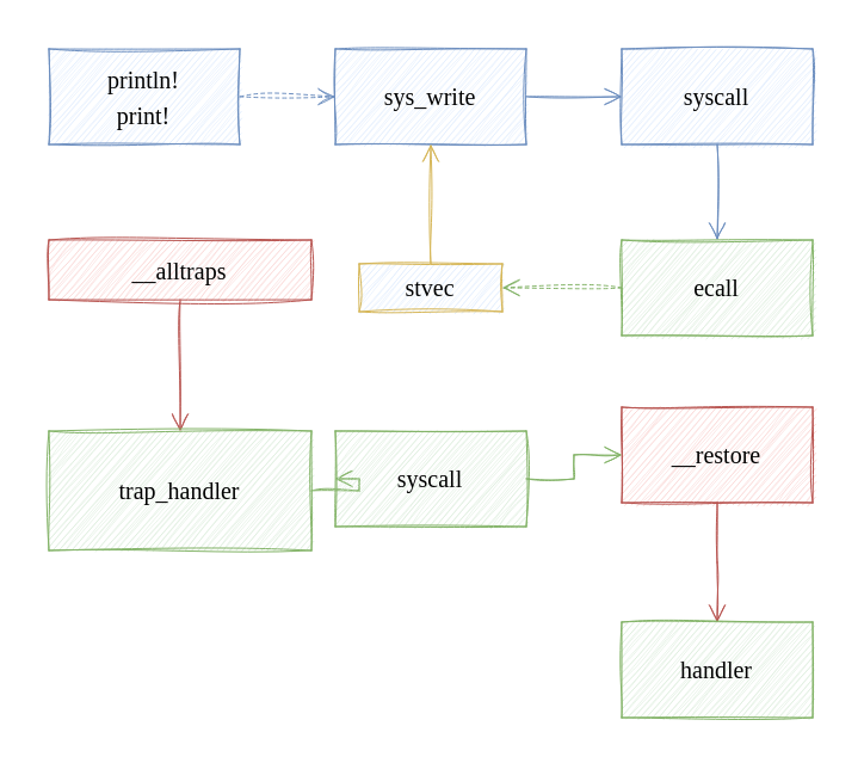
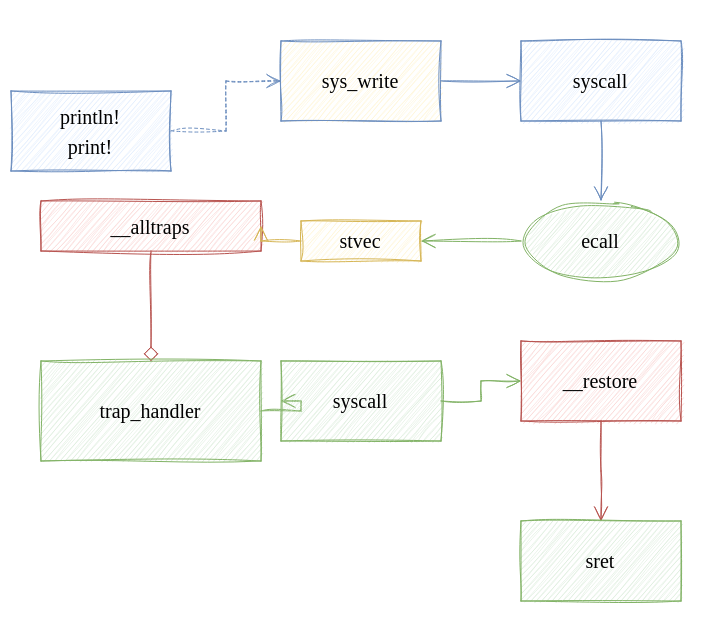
  <mxCell id="0" />
  <mxCell id="1" parent="0" />
  <mxCell id="2" style="edgeStyle=orthogonalEdgeStyle;rounded=0;orthogonalLoop=1;jettySize=auto;html=1;entryX=0;entryY=0.5;entryDx=0;entryDy=0;fontFamily=Hack Nerd Font;sketch=1;endArrow=open;endFill=0;fillColor=#dae8fc;strokeColor=#6c8ebf;strokeWidth=0.5;dashed=1;" edge="1" parent="1" source="3" target="5"><mxGeometry relative="1" as="geometry" /></mxCell>
- <mxCell id="3" value="&lt;font style=&quot;font-size: 10px;&quot; face=&quot;Hack Nerd Font&quot;&gt;println!&lt;br&gt;print!&lt;br&gt;&lt;/font&gt;" style="rounded=0;whiteSpace=wrap;html=1;sketch=1;fillColor=#dae8fc;strokeColor=#6c8ebf;strokeWidth=0.5;" vertex="1" parent="1"><mxGeometry x="20" y="20" width="80" height="40" as="geometry" /></mxCell>
+ <mxCell id="3" value="&lt;font style=&quot;font-size: 10px;&quot; face=&quot;Hack Nerd Font&quot;&gt;println!&lt;br&gt;print!&lt;br&gt;&lt;/font&gt;" style="rounded=0;whiteSpace=wrap;html=1;sketch=1;fillColor=#dae8fc;strokeColor=#6c8ebf;strokeWidth=0.5;" vertex="1" parent="1"><mxGeometry x="5" y="45" width="80" height="40" as="geometry" /></mxCell>
  <mxCell id="4" style="edgeStyle=orthogonalEdgeStyle;rounded=0;sketch=1;orthogonalLoop=1;jettySize=auto;html=1;exitX=1;exitY=0.5;exitDx=0;exitDy=0;entryX=0;entryY=0.5;entryDx=0;entryDy=0;strokeWidth=0.5;fontFamily=Hack Nerd Font;fontSize=10;endArrow=open;endFill=0;fillColor=#dae8fc;strokeColor=#6c8ebf;" edge="1" parent="1" source="5" target="7"><mxGeometry relative="1" as="geometry" /></mxCell>
- <mxCell id="5" value="&lt;font style=&quot;font-size: 10px;&quot;&gt;sys_write&lt;/font&gt;" style="rounded=0;whiteSpace=wrap;html=1;sketch=1;strokeWidth=0.5;fontFamily=Hack Nerd Font;fillColor=#dae8fc;strokeColor=#6c8ebf;" vertex="1" parent="1"><mxGeometry x="140" y="20" width="80" height="40" as="geometry" /></mxCell>
+ <mxCell id="5" value="&lt;font style=&quot;font-size: 10px;&quot;&gt;sys_write&lt;/font&gt;" style="rounded=0;whiteSpace=wrap;html=1;sketch=1;strokeWidth=0.5;fontFamily=Hack Nerd Font;fillColor=#fff2cc;strokeColor=#6c8ebf;" vertex="1" parent="1"><mxGeometry x="140" y="20" width="80" height="40" as="geometry" /></mxCell>
  <mxCell id="6" style="edgeStyle=orthogonalEdgeStyle;rounded=0;sketch=1;orthogonalLoop=1;jettySize=auto;html=1;entryX=0.5;entryY=0;entryDx=0;entryDy=0;strokeWidth=0.5;fontFamily=Hack Nerd Font;fontSize=10;endArrow=open;endFill=0;fillColor=#dae8fc;strokeColor=#6c8ebf;" edge="1" parent="1" source="7" target="11"><mxGeometry relative="1" as="geometry" /></mxCell>
  <mxCell id="7" value="&lt;font style=&quot;font-size: 10px;&quot;&gt;syscall&lt;/font&gt;" style="rounded=0;whiteSpace=wrap;html=1;sketch=1;strokeWidth=0.5;fontFamily=Hack Nerd Font;fillColor=#dae8fc;strokeColor=#6c8ebf;" vertex="1" parent="1"><mxGeometry x="260" y="20" width="80" height="40" as="geometry" /></mxCell>
- <mxCell id="8" style="edgeStyle=orthogonalEdgeStyle;rounded=0;sketch=1;orthogonalLoop=1;jettySize=auto;html=1;entryX=0.5;entryY=0;entryDx=0;entryDy=0;strokeWidth=0.5;fontFamily=Hack Nerd Font;fontSize=10;endArrow=open;endFill=0;fillColor=#f8cecc;strokeColor=#b85450;" edge="1" parent="1" source="9" target="15"><mxGeometry relative="1" as="geometry" /></mxCell>
+ <mxCell id="8" style="edgeStyle=orthogonalEdgeStyle;rounded=0;sketch=1;orthogonalLoop=1;jettySize=auto;html=1;entryX=0.5;entryY=0;entryDx=0;entryDy=0;strokeWidth=0.5;fontFamily=Hack Nerd Font;fontSize=10;endArrow=diamond;endFill=0;fillColor=#f8cecc;strokeColor=#b85450;" edge="1" parent="1" source="9" target="15"><mxGeometry relative="1" as="geometry" /></mxCell>
  <mxCell id="9" value="&lt;font style=&quot;font-size: 10px;&quot;&gt;__alltraps&lt;/font&gt;" style="rounded=0;whiteSpace=wrap;html=1;sketch=1;strokeWidth=0.5;fontFamily=Hack Nerd Font;fillColor=#f8cecc;strokeColor=#b85450;" vertex="1" parent="1"><mxGeometry x="20" y="100" width="110" height="25" as="geometry" /></mxCell>
- <mxCell id="10" style="edgeStyle=orthogonalEdgeStyle;rounded=0;sketch=1;orthogonalLoop=1;jettySize=auto;html=1;exitX=0;exitY=0.5;exitDx=0;exitDy=0;entryX=1;entryY=0.5;entryDx=0;entryDy=0;strokeWidth=0.5;fontFamily=Hack Nerd Font;fontSize=10;endArrow=open;endFill=0;fillColor=#d5e8d4;strokeColor=#82b366;dashed=1;" edge="1" parent="1" source="11" target="13"><mxGeometry relative="1" as="geometry" /></mxCell>
- <mxCell id="11" value="&lt;font style=&quot;font-size: 10px;&quot;&gt;ecall&lt;/font&gt;" style="rounded=0;whiteSpace=wrap;html=1;sketch=1;strokeWidth=0.5;fontFamily=Hack Nerd Font;fillColor=#d5e8d4;strokeColor=#82b366;" vertex="1" parent="1"><mxGeometry x="260" y="100" width="80" height="40" as="geometry" /></mxCell>
- <mxCell id="12" style="edgeStyle=orthogonalEdgeStyle;rounded=0;sketch=1;orthogonalLoop=1;jettySize=auto;html=1;strokeWidth=0.5;fontFamily=Hack Nerd Font;fontSize=10;endArrow=open;endFill=0;fillColor=#fff2cc;strokeColor=#d6b656;" edge="1" parent="1" source="13" target="5"><mxGeometry relative="1" as="geometry" /></mxCell>
- <mxCell id="13" value="&lt;font style=&quot;font-size: 10px;&quot;&gt;stvec&lt;/font&gt;" style="rounded=0;whiteSpace=wrap;html=1;sketch=1;strokeWidth=0.5;fontFamily=Hack Nerd Font;fillColor=#dae8fc;strokeColor=#d6b656;" vertex="1" parent="1"><mxGeometry x="150" y="110" width="60" height="20" as="geometry" /></mxCell>
+ <mxCell id="10" style="edgeStyle=orthogonalEdgeStyle;rounded=0;sketch=1;orthogonalLoop=1;jettySize=auto;html=1;exitX=0;exitY=0.5;exitDx=0;exitDy=0;entryX=1;entryY=0.5;entryDx=0;entryDy=0;strokeWidth=0.5;fontFamily=Hack Nerd Font;fontSize=10;endArrow=open;endFill=0;fillColor=#d5e8d4;strokeColor=#82b366;" edge="1" parent="1" source="11" target="13"><mxGeometry relative="1" as="geometry" /></mxCell>
+ <mxCell id="11" value="&lt;font style=&quot;font-size: 10px;&quot;&gt;ecall&lt;/font&gt;" style="ellipse;whiteSpace=wrap;html=1;sketch=1;strokeWidth=0.5;fontFamily=Hack Nerd Font;fillColor=#d5e8d4;strokeColor=#82b366;" vertex="1" parent="1"><mxGeometry x="260" y="100" width="80" height="40" as="geometry" /></mxCell>
+ <mxCell id="12" style="edgeStyle=orthogonalEdgeStyle;rounded=0;sketch=1;orthogonalLoop=1;jettySize=auto;html=1;entryX=1;entryY=0.5;entryDx=0;entryDy=0;strokeWidth=0.5;fontFamily=Hack Nerd Font;fontSize=10;endArrow=open;endFill=0;fillColor=#fff2cc;strokeColor=#d6b656;" edge="1" parent="1" source="13" target="9"><mxGeometry relative="1" as="geometry" /></mxCell>
+ <mxCell id="13" value="&lt;font style=&quot;font-size: 10px;&quot;&gt;stvec&lt;/font&gt;" style="rounded=0;whiteSpace=wrap;html=1;sketch=1;strokeWidth=0.5;fontFamily=Hack Nerd Font;fillColor=#fff2cc;strokeColor=#d6b656;" vertex="1" parent="1"><mxGeometry x="150" y="110" width="60" height="20" as="geometry" /></mxCell>
  <mxCell id="14" style="edgeStyle=orthogonalEdgeStyle;rounded=0;sketch=1;orthogonalLoop=1;jettySize=auto;html=1;entryX=0;entryY=0.5;entryDx=0;entryDy=0;strokeWidth=0.5;fontFamily=Hack Nerd Font;fontSize=10;endArrow=open;endFill=0;fillColor=#d5e8d4;strokeColor=#82b366;" edge="1" parent="1" source="15" target="17"><mxGeometry relative="1" as="geometry" /></mxCell>
  <mxCell id="15" value="&lt;font style=&quot;font-size: 10px;&quot;&gt;trap_handler&lt;/font&gt;" style="rounded=0;whiteSpace=wrap;html=1;sketch=1;strokeWidth=0.5;fontFamily=Hack Nerd Font;fillColor=#d5e8d4;strokeColor=#82b366;" vertex="1" parent="1"><mxGeometry x="20" y="180" width="110" height="50" as="geometry" /></mxCell>
  <mxCell id="16" style="edgeStyle=orthogonalEdgeStyle;rounded=0;sketch=1;orthogonalLoop=1;jettySize=auto;html=1;entryX=0;entryY=0.5;entryDx=0;entryDy=0;strokeWidth=0.5;fontFamily=Hack Nerd Font;fontSize=10;endArrow=open;endFill=0;fillColor=#d5e8d4;strokeColor=#82b366;" edge="1" parent="1" source="17" target="19"><mxGeometry relative="1" as="geometry" /></mxCell>
  <mxCell id="17" value="&lt;font style=&quot;font-size: 10px;&quot;&gt;syscall&lt;/font&gt;" style="rounded=0;whiteSpace=wrap;html=1;sketch=1;strokeWidth=0.5;fontFamily=Hack Nerd Font;fillColor=#d5e8d4;strokeColor=#82b366;" vertex="1" parent="1"><mxGeometry x="140" y="180" width="80" height="40" as="geometry" /></mxCell>
  <mxCell id="18" style="edgeStyle=orthogonalEdgeStyle;rounded=0;sketch=1;orthogonalLoop=1;jettySize=auto;html=1;strokeWidth=0.5;fontFamily=Hack Nerd Font;fontSize=10;endArrow=open;endFill=0;fillColor=#f8cecc;strokeColor=#b85450;" edge="1" parent="1" source="19"><mxGeometry relative="1" as="geometry"><mxPoint x="300" y="260" as="targetPoint" /></mxGeometry></mxCell>
  <mxCell id="19" value="&lt;font style=&quot;font-size: 10px;&quot;&gt;__restore&lt;/font&gt;" style="rounded=0;whiteSpace=wrap;html=1;sketch=1;strokeWidth=0.5;fontFamily=Hack Nerd Font;fillColor=#f8cecc;strokeColor=#b85450;" vertex="1" parent="1"><mxGeometry x="260" y="170" width="80" height="40" as="geometry" /></mxCell>
- <mxCell id="20" value="&lt;font style=&quot;font-size: 10px;&quot;&gt;handler&lt;/font&gt;" style="rounded=0;whiteSpace=wrap;html=1;sketch=1;strokeWidth=0.5;fontFamily=Hack Nerd Font;fillColor=#d5e8d4;strokeColor=#82b366;" vertex="1" parent="1"><mxGeometry x="260" y="260" width="80" height="40" as="geometry" /></mxCell>
+ <mxCell id="20" value="&lt;font style=&quot;font-size: 10px;&quot;&gt;sret&lt;/font&gt;" style="rounded=0;whiteSpace=wrap;html=1;sketch=1;strokeWidth=0.5;fontFamily=Hack Nerd Font;fillColor=#d5e8d4;strokeColor=#82b366;" vertex="1" parent="1"><mxGeometry x="260" y="260" width="80" height="40" as="geometry" /></mxCell>
